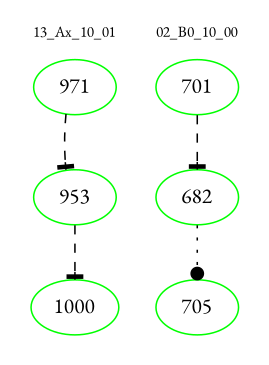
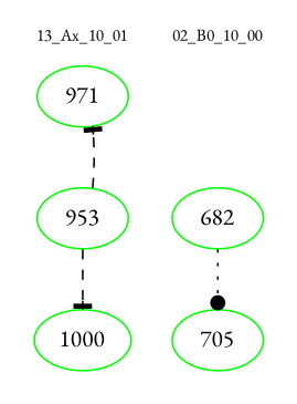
  digraph {
    fontname="EB Garamond"
    node [color=green fontname="EB Garamond"]
    edge [arrowhead=tee color=black fontname="EB Garamond" style=dashed]
    n1 [label=971]
    n2 [label=953]
    n3 [label=1000]
-   n4 [label=701]
    n5 [label=682]
    n6 [label=705]
    subgraph cluster_1 {
      color=white
      fontsize=10
      label="13_Ax_10_01"
      n1
      n2
      n3
    }
    subgraph cluster_2 {
      color=white
      fontsize=10
      label="02_B0_10_00"
-     n4
      n5
      n6
    }
-   n1 -> n2
+   n2 -> n1
    n2 -> n3
-   n4 -> n5
    n5 -> n6 [arrowhead=dot style=dotted]
  }
